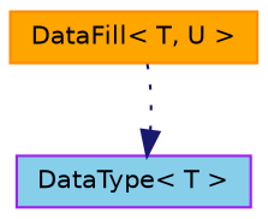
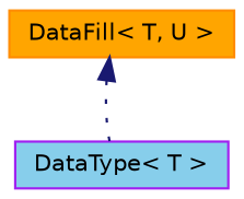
  digraph {
    node [fontname=Helvetica fontsize=10 shape=record style=filled]
    n1 [color=darkorange fillcolor=orange fontcolor=black height=0.2 label="DataFill\< T, U \>" width=0.4]
    n2 [color=purple fillcolor=skyblue height=0.2 label="DataType\< T \>" width=0.4]
-   n2 -> n1 [color=midnightblue dir=back fontname=Helvetica fontsize=10 labelfontname=Helvetica labelfontsize=10 style=dotted]
+   n1 -> n2 [color=midnightblue dir=back fontname=Helvetica fontsize=10 labelfontname=Helvetica labelfontsize=10 style=dotted]
  }
